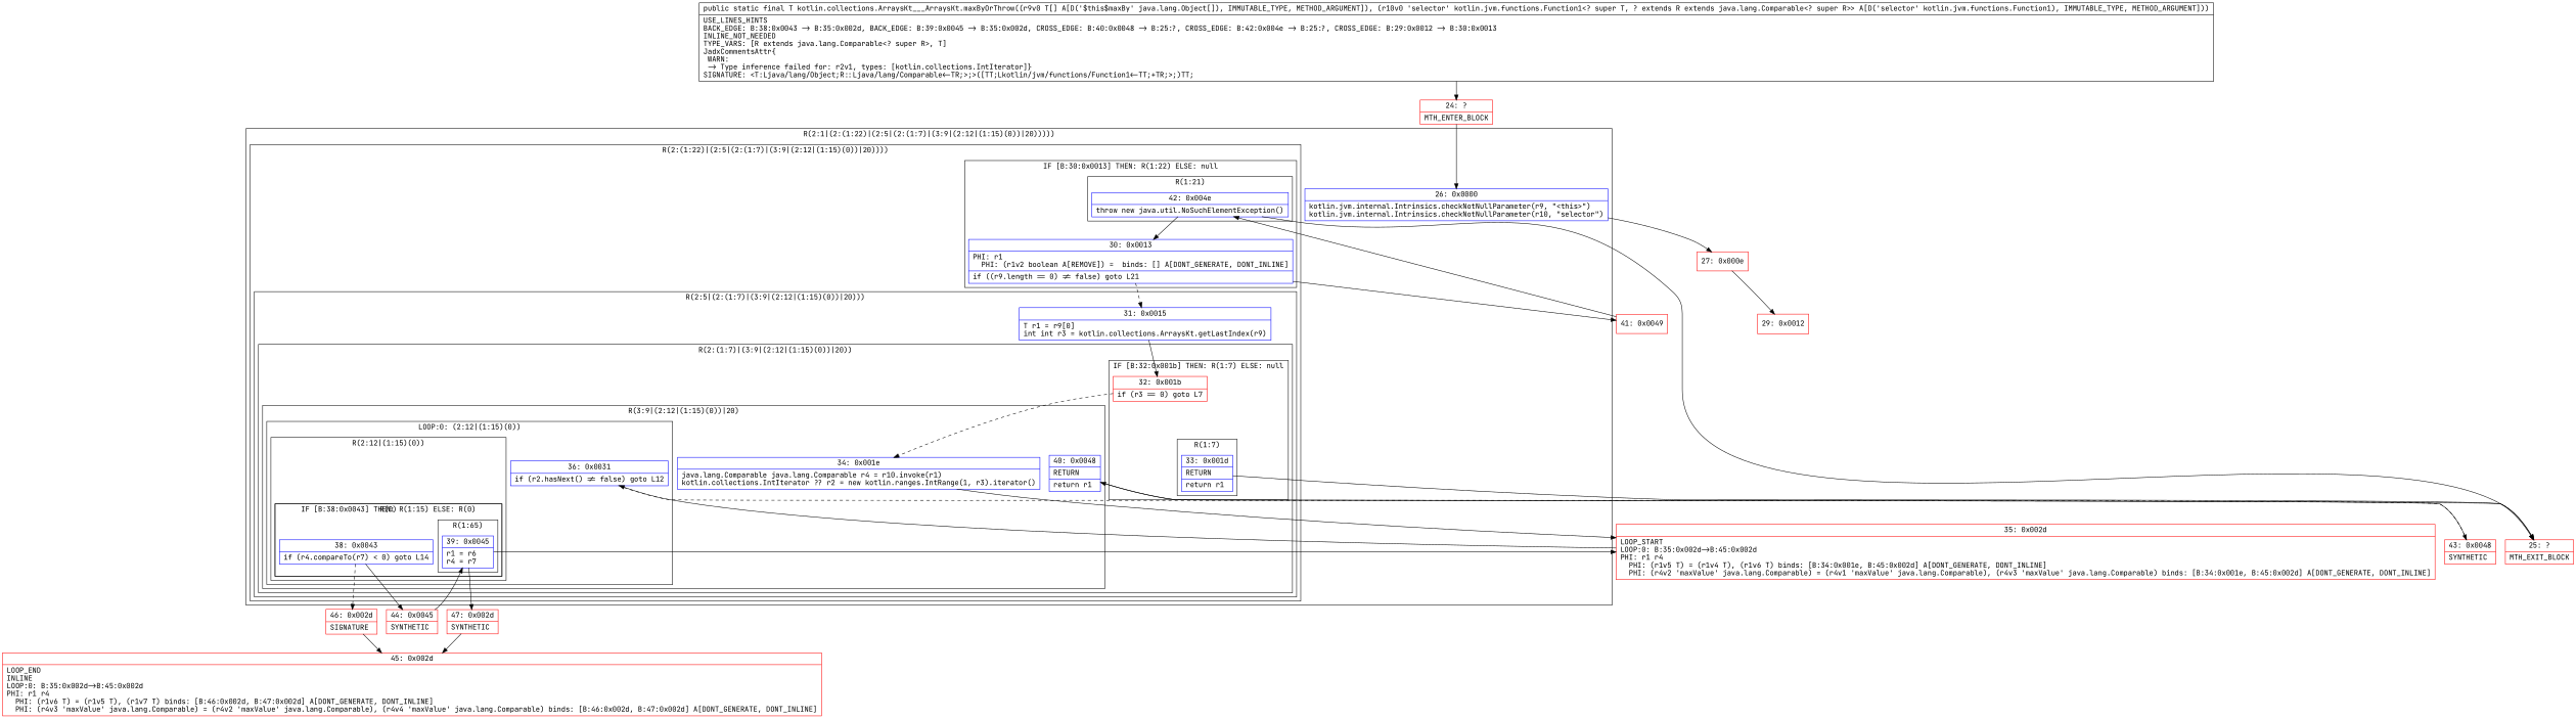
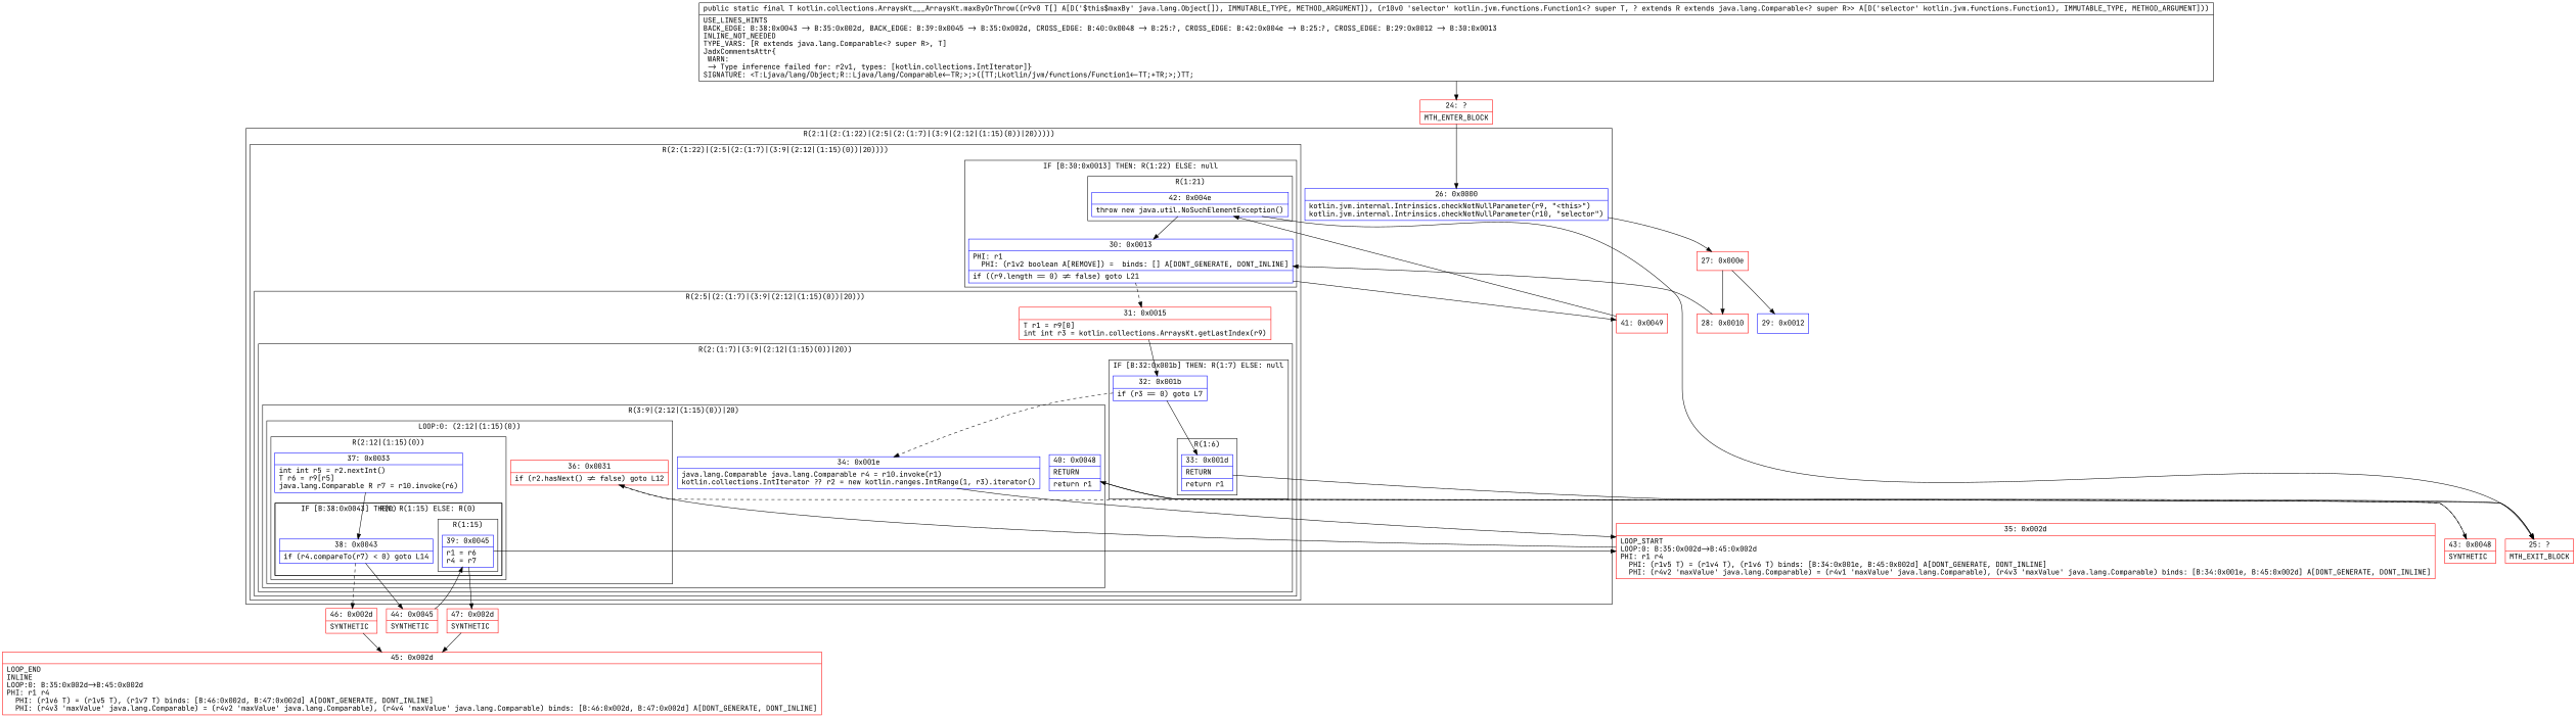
  digraph {
    fontname="JetBrains Mono"
    node [color=blue fontname="JetBrains Mono" shape=record]
    edge [fontname="JetBrains Mono"]
    n1 [label="{42\:\ 0x004e|throw new java.util.NoSuchElementException()\l}"]
    n2 [label="{30\:\ 0x0013|PHI: r1 \l  PHI: (r1v2 boolean A[REMOVE]) =  binds: [] A[DONT_GENERATE, DONT_INLINE]\l|if ((r9.length == 0) != false) goto L21\l}"]
    n3 [label="{33\:\ 0x001d|RETURN\l|return r1\l}"]
-   n4 [color=red label="{32\:\ 0x001b|if (r3 == 0) goto L7\l}"]
+   n4 [label="{32\:\ 0x001b|if (r3 == 0) goto L7\l}"]
    n5 [label="{39\:\ 0x0045|r1 = r6\lr4 = r7\l}"]
    n6 [label="{38\:\ 0x0043|if (r4.compareTo(r7) \< 0) goto L14\l}"]
-   n8 [label="{36\:\ 0x0031|if (r2.hasNext() != false) goto L12\l}"]
+   n7 [label="{37\:\ 0x0033|int int r5 = r2.nextInt()\lT r6 = r9[r5]\ljava.lang.Comparable R r7 = r10.invoke(r6)\l}"]
+   n8 [color=red label="{36\:\ 0x0031|if (r2.hasNext() != false) goto L12\l}"]
    n9 [label="{34\:\ 0x001e|java.lang.Comparable java.lang.Comparable r4 = r10.invoke(r1)\lkotlin.collections.IntIterator ?? r2 = new kotlin.ranges.IntRange(1, r3).iterator()\l}"]
    n10 [label="{40\:\ 0x0048|RETURN\l|return r1\l}"]
-   n11 [label="{31\:\ 0x0015|T r1 = r9[0]\lint int r3 = kotlin.collections.ArraysKt.getLastIndex(r9)\l}"]
+   n11 [color=red label="{31\:\ 0x0015|T r1 = r9[0]\lint int r3 = kotlin.collections.ArraysKt.getLastIndex(r9)\l}"]
    n12 [label="{26\:\ 0x0000|kotlin.jvm.internal.Intrinsics.checkNotNullParameter(r9, \"\<this\>\")\lkotlin.jvm.internal.Intrinsics.checkNotNullParameter(r10, \"selector\")\l}"]
    n13 [color=red label="{25\:\ ?|MTH_EXIT_BLOCK\l}"]
    n14 [color=red label="{41\:\ 0x0049}"]
    n15 [color=red label="{35\:\ 0x002d|LOOP_START\lLOOP:0: B:35:0x002d\-\>B:45:0x002d\lPHI: r1 r4 \l  PHI: (r1v5 T) = (r1v4 T), (r1v6 T) binds: [B:34:0x001e, B:45:0x002d] A[DONT_GENERATE, DONT_INLINE]\l  PHI: (r4v2 'maxValue' java.lang.Comparable) = (r4v1 'maxValue' java.lang.Comparable), (r4v3 'maxValue' java.lang.Comparable) binds: [B:34:0x001e, B:45:0x002d] A[DONT_GENERATE, DONT_INLINE]\l}"]
    n16 [color=red label="{47\:\ 0x002d|SYNTHETIC\l}"]
    n17 [color=red label="{44\:\ 0x0045|SYNTHETIC\l}"]
-   n18 [color=red label="{46\:\ 0x002d|SIGNATURE\l}"]
+   n18 [color=red label="{46\:\ 0x002d|SYNTHETIC\l}"]
    n19 [color=red label="{43\:\ 0x0048|SYNTHETIC\l}"]
    n20 [color=red label="{27\:\ 0x000e}"]
-   n22 [color=red label="{29\:\ 0x0012}"]
+   n21 [color=red label="{28\:\ 0x0010}"]
+   n22 [label="{29\:\ 0x0012}"]
    n23 [color=red label="{45\:\ 0x002d|LOOP_END\lINLINE\lLOOP:0: B:35:0x002d\-\>B:45:0x002d\lPHI: r1 r4 \l  PHI: (r1v6 T) = (r1v5 T), (r1v7 T) binds: [B:46:0x002d, B:47:0x002d] A[DONT_GENERATE, DONT_INLINE]\l  PHI: (r4v3 'maxValue' java.lang.Comparable) = (r4v2 'maxValue' java.lang.Comparable), (r4v4 'maxValue' java.lang.Comparable) binds: [B:46:0x002d, B:47:0x002d] A[DONT_GENERATE, DONT_INLINE]\l}"]
    n24 [color=red label="{24\:\ ?|MTH_ENTER_BLOCK\l}"]
    n25 [label="{public static final T kotlin.collections.ArraysKt___ArraysKt.maxByOrThrow((r9v0 T[] A[D('$this$maxBy' java.lang.Object[]), IMMUTABLE_TYPE, METHOD_ARGUMENT]), (r10v0 'selector' kotlin.jvm.functions.Function1\<? super T, ? extends R extends java.lang.Comparable\<? super R\>\> A[D('selector' kotlin.jvm.functions.Function1), IMMUTABLE_TYPE, METHOD_ARGUMENT]))  | USE_LINES_HINTS\lBACK_EDGE: B:38:0x0043 \-\> B:35:0x002d, BACK_EDGE: B:39:0x0045 \-\> B:35:0x002d, CROSS_EDGE: B:40:0x0048 \-\> B:25:?, CROSS_EDGE: B:42:0x004e \-\> B:25:?, CROSS_EDGE: B:29:0x0012 \-\> B:30:0x0013\lINLINE_NOT_NEEDED\lTYPE_VARS: [R extends java.lang.Comparable\<? super R\>, T]\lJadxCommentsAttr\{\l WARN: \l \-\> Type inference failed for: r2v1, types: [kotlin.collections.IntIterator]\}\lSIGNATURE: \<T:Ljava\/lang\/Object;R::Ljava\/lang\/Comparable\<\-TR;\>;\>([TT;Lkotlin\/jvm\/functions\/Function1\<\-TT;+TR;\>;)TT;\l}" color=""]
    subgraph cluster_1 {
      label="R(2:1|(2:(1:22)|(2:5|(2:(1:7)|(3:9|(2:12|(1:15)(0))|20)))))"
      n12
      subgraph cluster_2 {
        label="R(2:(1:22)|(2:5|(2:(1:7)|(3:9|(2:12|(1:15)(0))|20))))"
        subgraph cluster_3 {
          label="IF [B:30:0x0013] THEN: R(1:22) ELSE: null"
          n2
          subgraph cluster_4 {
            label="R(1:21)"
            n1
          }
        }
        subgraph cluster_5 {
          label="R(2:5|(2:(1:7)|(3:9|(2:12|(1:15)(0))|20)))"
          n11
          subgraph cluster_6 {
            label="R(2:(1:7)|(3:9|(2:12|(1:15)(0))|20))"
            subgraph cluster_7 {
              label="IF [B:32:0x001b] THEN: R(1:7) ELSE: null"
              n4
              subgraph cluster_8 {
-               label="R(1:7)"
+               label="R(1:6)"
                n3
              }
            }
            subgraph cluster_9 {
              label="R(3:9|(2:12|(1:15)(0))|20)"
              n9
              n10
              subgraph cluster_10 {
                label="LOOP:0: (2:12|(1:15)(0))"
                n8
                subgraph cluster_11 {
                  label="R(2:12|(1:15)(0))"
+                 n7
                  subgraph cluster_12 {
                    label="IF [B:38:0x0043] THEN: R(1:15) ELSE: R(0)"
                    n6
                    subgraph cluster_13 {
-                     label="R(1:65)"
+                     label="R(1:15)"
                      n5
                    }
                    subgraph cluster_14 {
                      label="R(0)"
                    }
                  }
                }
              }
            }
          }
        }
      }
    }
    n1 -> n2
    n1 -> n13
    n2 -> n11 [style=dashed]
    n2 -> n14
    n3 -> n13
+   n4 -> n3
    n4 -> n9 [style=dashed]
    n5 -> n15
    n5 -> n16
    n6 -> n17
    n6 -> n18 [style=dashed]
+   n7 -> n6
    n8 -> n19 [style=dashed]
    n9 -> n15
    n10 -> n13
    n11 -> n4
    n12 -> n20
    n14 -> n1
    n15 -> n8
    n16 -> n23
    n17 -> n5
    n18 -> n23
    n19 -> n10
+   n20 -> n21
    n20 -> n22
+   n21 -> n2
    n24 -> n12
    n25 -> n24
  }
